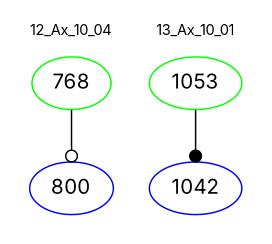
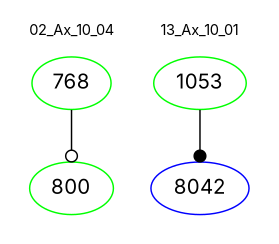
  digraph {
    fontname=Inter
    node [color=green fontname=Inter]
    edge [color=black fontname=Inter style=solid]
    n1 [label=768]
-   n2 [color=blue label=800]
+   n2 [label=800]
    n3 [label=1053]
-   n4 [color=blue label=1042]
+   n4 [color=blue label=8042]
    subgraph cluster_1 {
      color=white
      fontsize=10
-     label="12_Ax_10_04"
+     label="02_Ax_10_04"
      n1
      n2
    }
    subgraph cluster_2 {
      color=white
      fontsize=10
      label="13_Ax_10_01"
      n3
      n4
    }
    n1 -> n2 [arrowhead=odot]
    n3 -> n4 [arrowhead=dot]
  }
